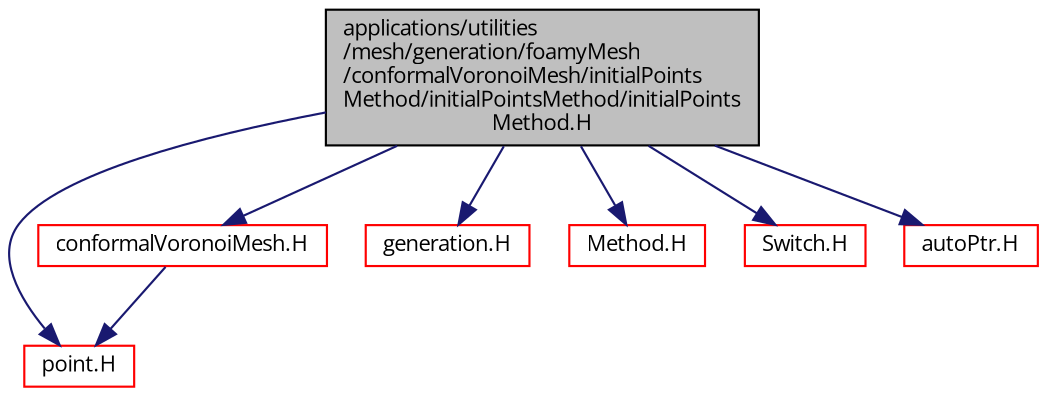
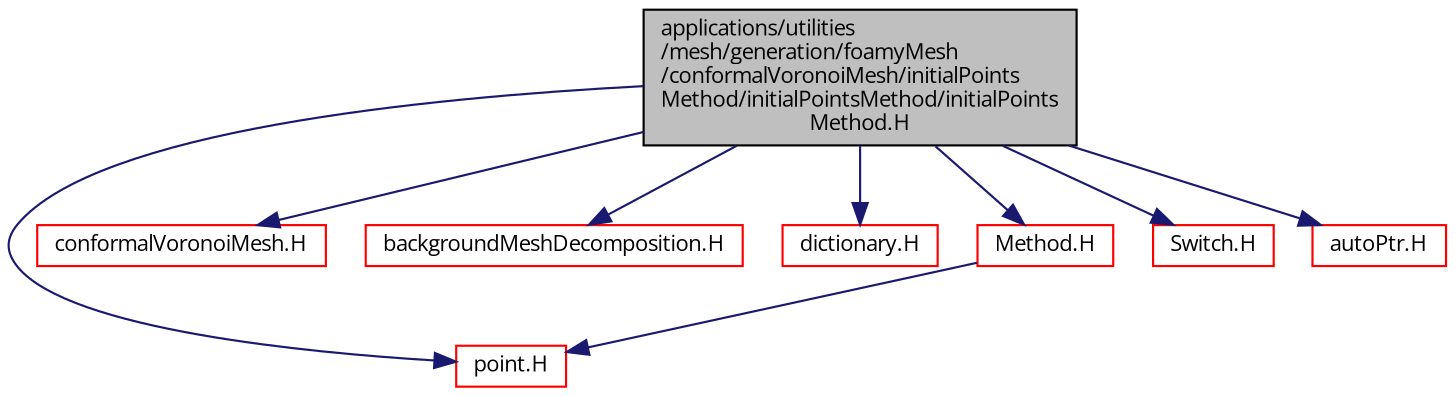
  digraph {
    fontname="Open Sans"
    node [color=red fontname="Open Sans" fontsize=10 shape=record]
    edge [color=midnightblue fontname="Open Sans" fontsize=10 labelfontname=Helvetica labelfontsize=10 style=solid]
    n1 [color=black fillcolor=grey75 fontcolor=black height=0.2 label="applications/utilities\l/mesh/generation/foamyMesh\l/conformalVoronoiMesh/initialPoints\lMethod/initialPointsMethod/initialPoints\lMethod.H" style=filled width=0.4]
    n2 [height=0.2 label="point.H" width=0.4]
    n3 [height=0.2 label="conformalVoronoiMesh.H" width=0.4]
-   n4 [height=0.2 label="generation.H" width=0.4]
+   n4 [height=0.2 label="backgroundMeshDecomposition.H" width=0.4]
+   n5 [height=0.2 label="dictionary.H" width=0.4]
    n6 [height=0.2 label="Method.H" width=0.4]
    n7 [height=0.2 label="Switch.H" width=0.4]
    n8 [height=0.2 label="autoPtr.H" width=0.4]
    n1 -> n2
    n1 -> n3
    n1 -> n4
+   n1 -> n5
    n1 -> n6
    n1 -> n7
    n1 -> n8
-   n3 -> n2
+   n6 -> n2
  }
